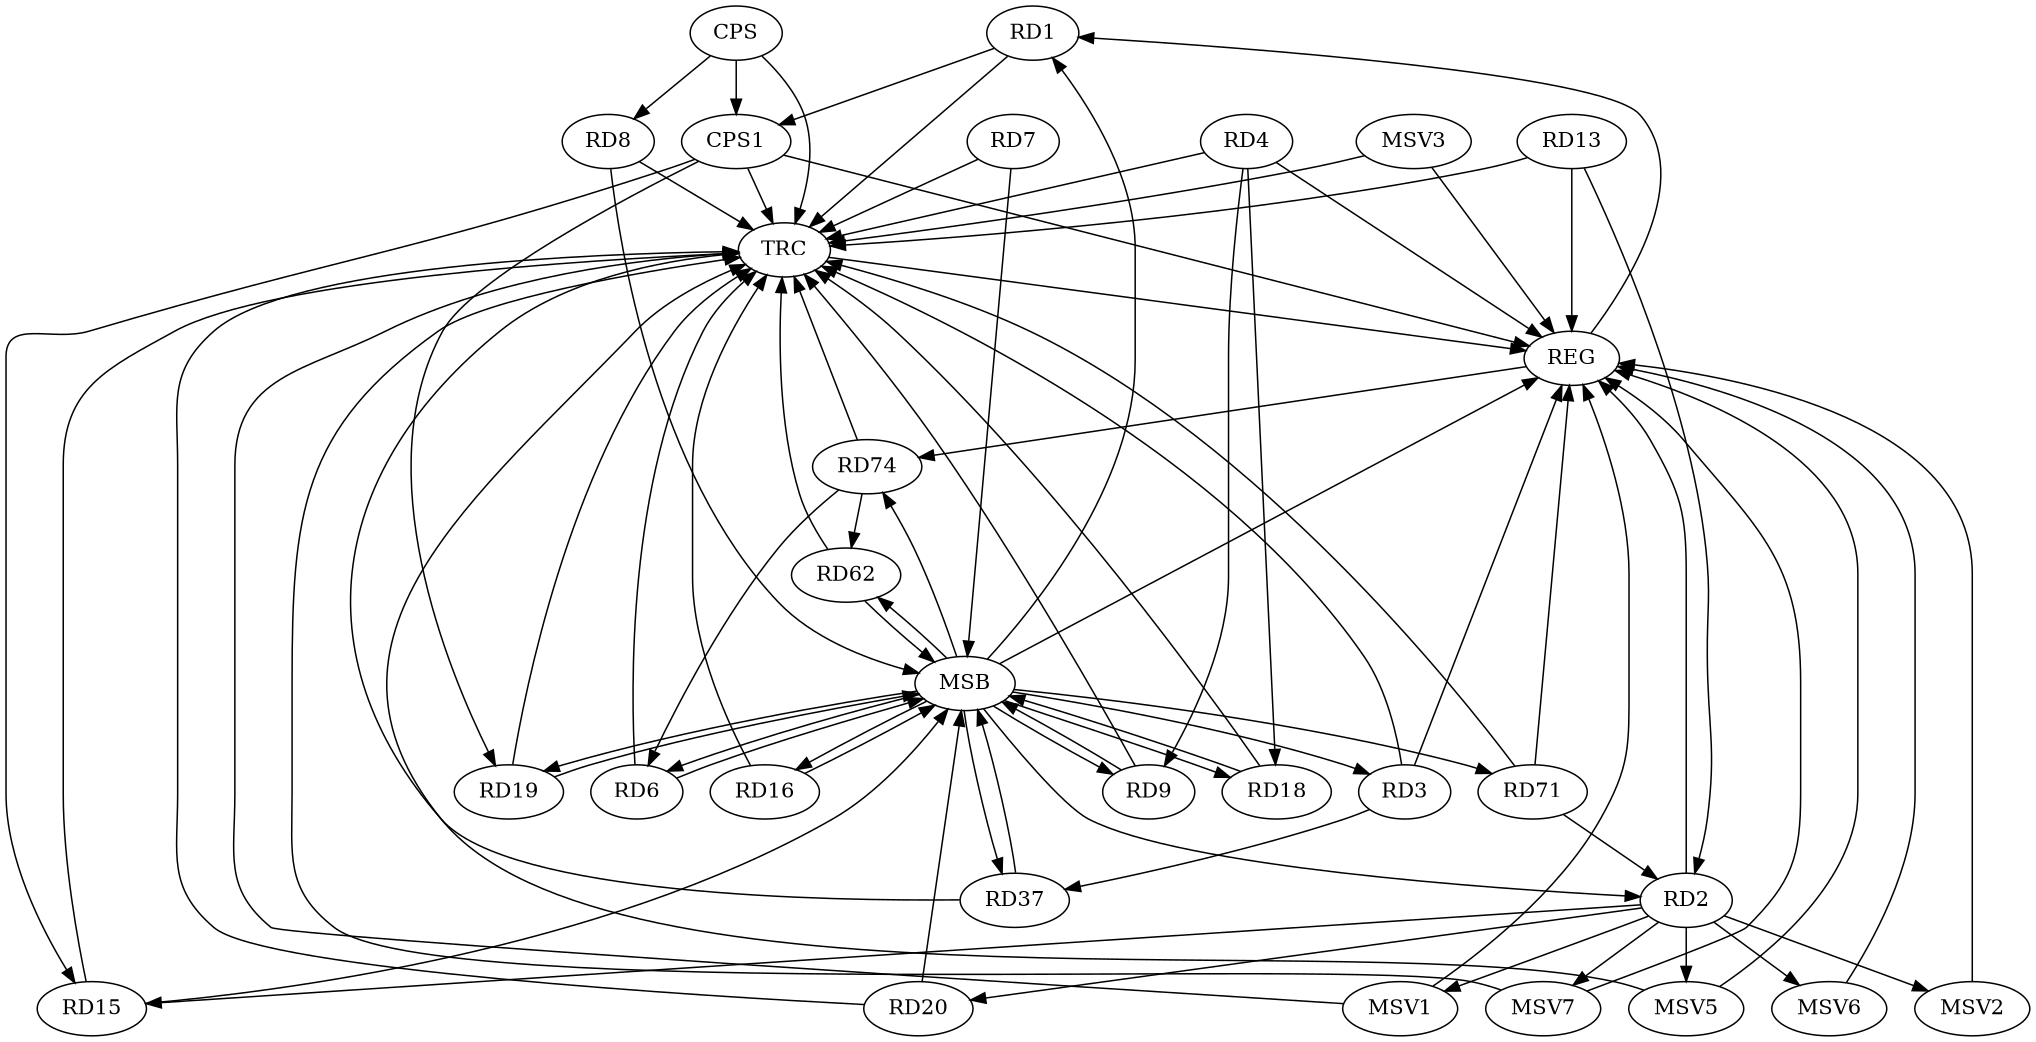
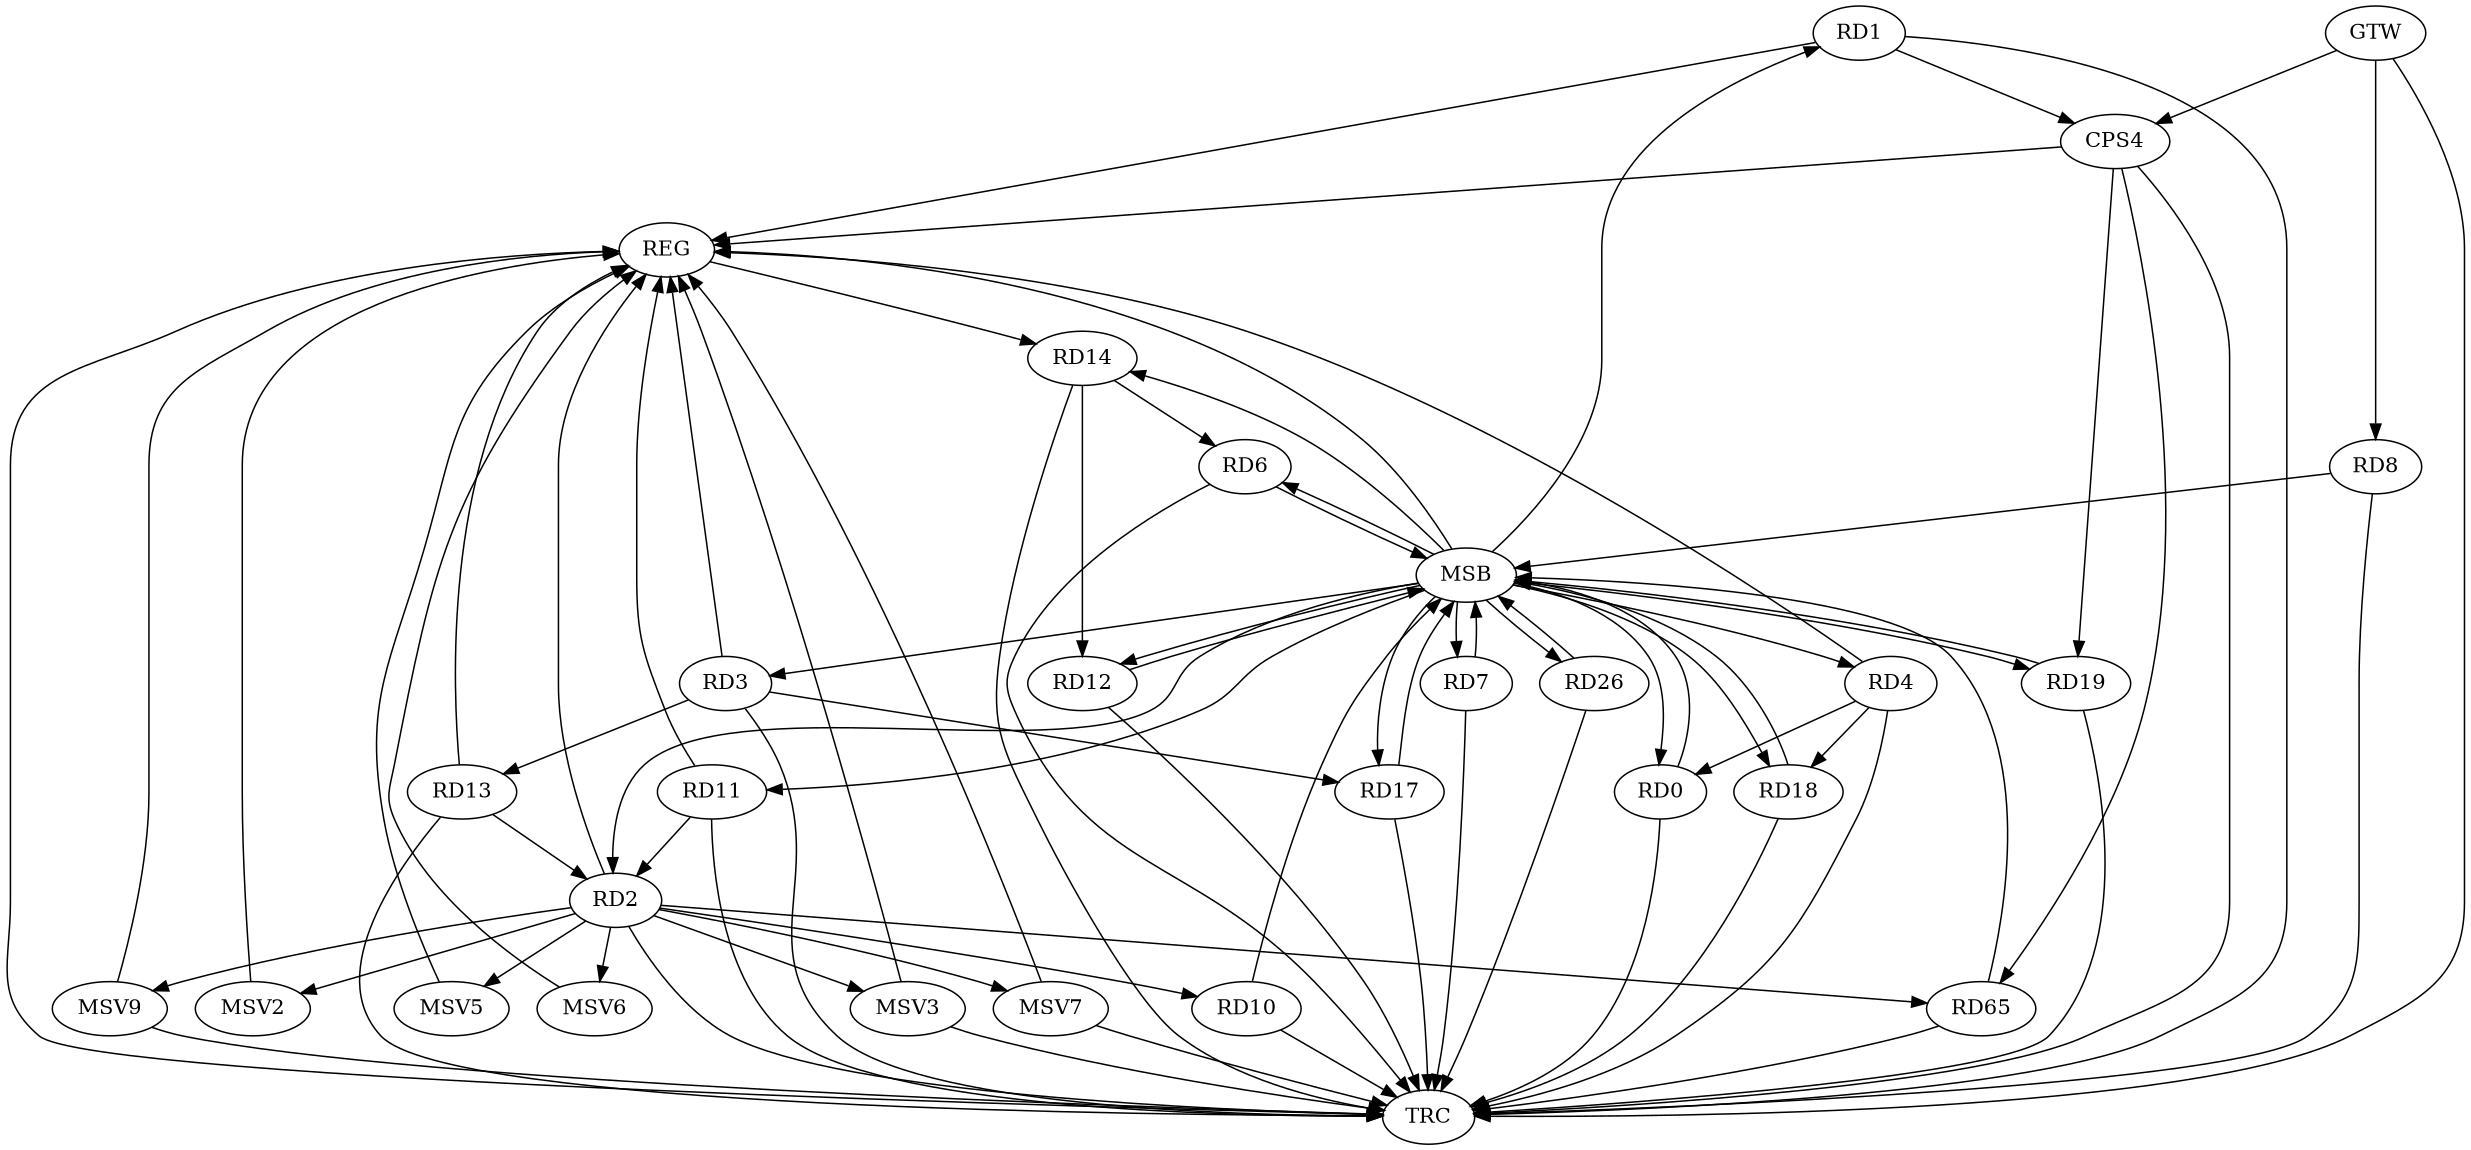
  strict digraph {
    n1 [label=RD1]
    n2 [label=REG]
    n3 [label=TRC]
-   n4 [label=CPS1]
-   n5 [label=RD74]
+   n4 [label=CPS4]
+   n5 [label=RD14]
    n6 [label=RD2]
-   n7 [label=RD20]
-   n8 [label=RD15]
-   n9 [label=MSV1]
+   n7 [label=RD10]
+   n8 [label=RD65]
+   n9 [label=MSV9]
    n10 [label=MSV2]
    n11 [label=MSV3]
    n12 [label=MSV7]
    n13 [label=MSV5]
    n14 [label=MSV6]
    n15 [label=MSB]
    n16 [label=RD3]
    n17 [label=RD13]
-   n18 [label=RD37]
+   n18 [label=RD17]
    n19 [label=RD4]
-   n20 [label=RD9]
+   n20 [label=RD0]
    n21 [label=RD18]
    n22 [label=RD6]
    n23 [label=RD7]
-   n24 [label=RD71]
-   n25 [label=RD62]
-   n26 [label=RD16]
+   n24 [label=RD11]
+   n25 [label=RD12]
+   n26 [label=RD26]
    n27 [label=RD19]
    n28 [label=RD8]
-   n29 [label=CPS]
-   n2 -> n1
+   n29 [label=GTW]
+   n1 -> n2
    n1 -> n3
    n1 -> n4
    n2 -> n5
    n3 -> n2
    n4 -> n2
    n4 -> n3
    n4 -> n8
    n4 -> n27
    n5 -> n3
    n5 -> n22
    n5 -> n25
    n6 -> n2
-   n13 -> n3
+   n6 -> n3
    n6 -> n7
    n6 -> n8
    n6 -> n9
    n6 -> n10
+   n6 -> n11
    n6 -> n12
    n6 -> n13
    n6 -> n14
    n7 -> n3
    n7 -> n15
    n8 -> n3
    n8 -> n15
    n9 -> n2
    n9 -> n3
    n10 -> n2
    n11 -> n2
    n11 -> n3
    n12 -> n2
    n12 -> n3
    n13 -> n2
    n14 -> n2
    n15 -> n1
    n15 -> n2
    n15 -> n5
    n15 -> n6
    n15 -> n16
    n15 -> n18
+   n15 -> n19
    n15 -> n20
    n15 -> n21
    n15 -> n22
+   n15 -> n23
    n15 -> n24
    n15 -> n25
    n15 -> n26
    n15 -> n27
    n16 -> n2
    n16 -> n3
+   n16 -> n17
    n16 -> n18
    n17 -> n2
    n17 -> n3
    n17 -> n6
    n18 -> n3
    n18 -> n15
    n19 -> n2
    n19 -> n3
    n19 -> n20
    n19 -> n21
    n20 -> n3
    n20 -> n15
    n21 -> n3
    n21 -> n15
    n22 -> n3
    n22 -> n15
    n23 -> n3
    n23 -> n15
    n24 -> n2
    n24 -> n3
    n24 -> n6
    n25 -> n3
    n25 -> n15
    n26 -> n3
    n26 -> n15
    n27 -> n3
    n27 -> n15
    n28 -> n3
    n28 -> n15
    n29 -> n3
    n29 -> n4
    n29 -> n28
  }
